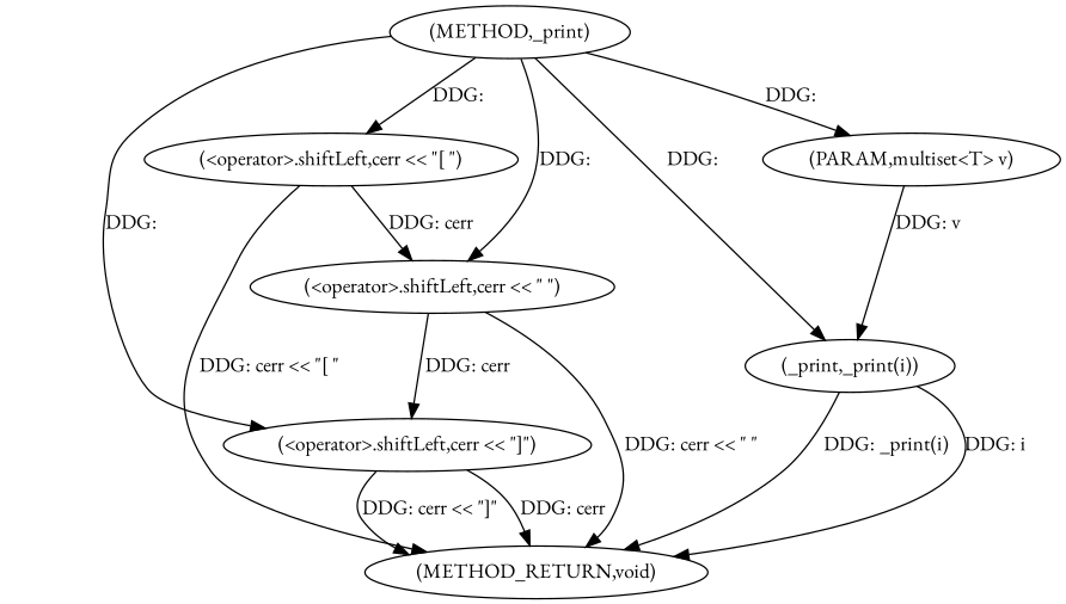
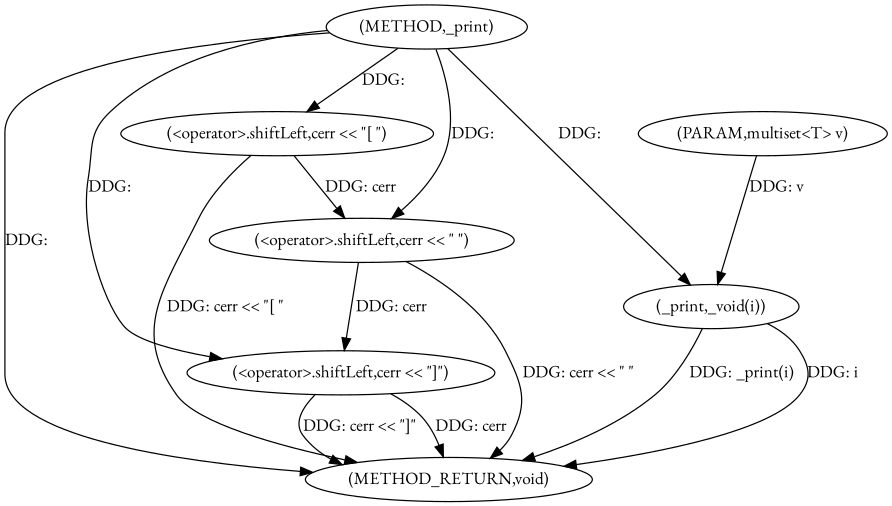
  digraph {
    fontname="EB Garamond"
    node [fontname="EB Garamond"]
    edge [fontname="EB Garamond"]
    n1 [label="(METHOD,_print)"]
    n2 [label="(PARAM,multiset<T> v)"]
    n3 [label="(<operator>.shiftLeft,cerr << \"[ \")"]
    n4 [label="(<operator>.shiftLeft,cerr << \"]\")"]
-   n5 [label="(_print,_print(i))"]
+   n5 [label="(_print,_void(i))"]
    n6 [label="(<operator>.shiftLeft,cerr << \" \")"]
    n7 [label="(METHOD_RETURN,void)"]
-   n1 -> n2 [label="DDG: "]
+   n1 -> n7 [label="DDG: "]
    n1 -> n3 [label="DDG: "]
    n1 -> n4 [label="DDG: "]
    n1 -> n5 [label="DDG: "]
    n1 -> n6 [label="DDG: "]
    n2 -> n5 [label="DDG: v"]
    n3 -> n6 [label="DDG: cerr"]
    n3 -> n7 [label="DDG: cerr << \"[ \""]
    n4 -> n7 [label="DDG: cerr"]
    n4 -> n7 [label="DDG: cerr << \"]\""]
    n5 -> n7 [label="DDG: _print(i)"]
    n5 -> n7 [label="DDG: i"]
    n6 -> n4 [label="DDG: cerr"]
    n6 -> n7 [label="DDG: cerr << \" \""]
  }
